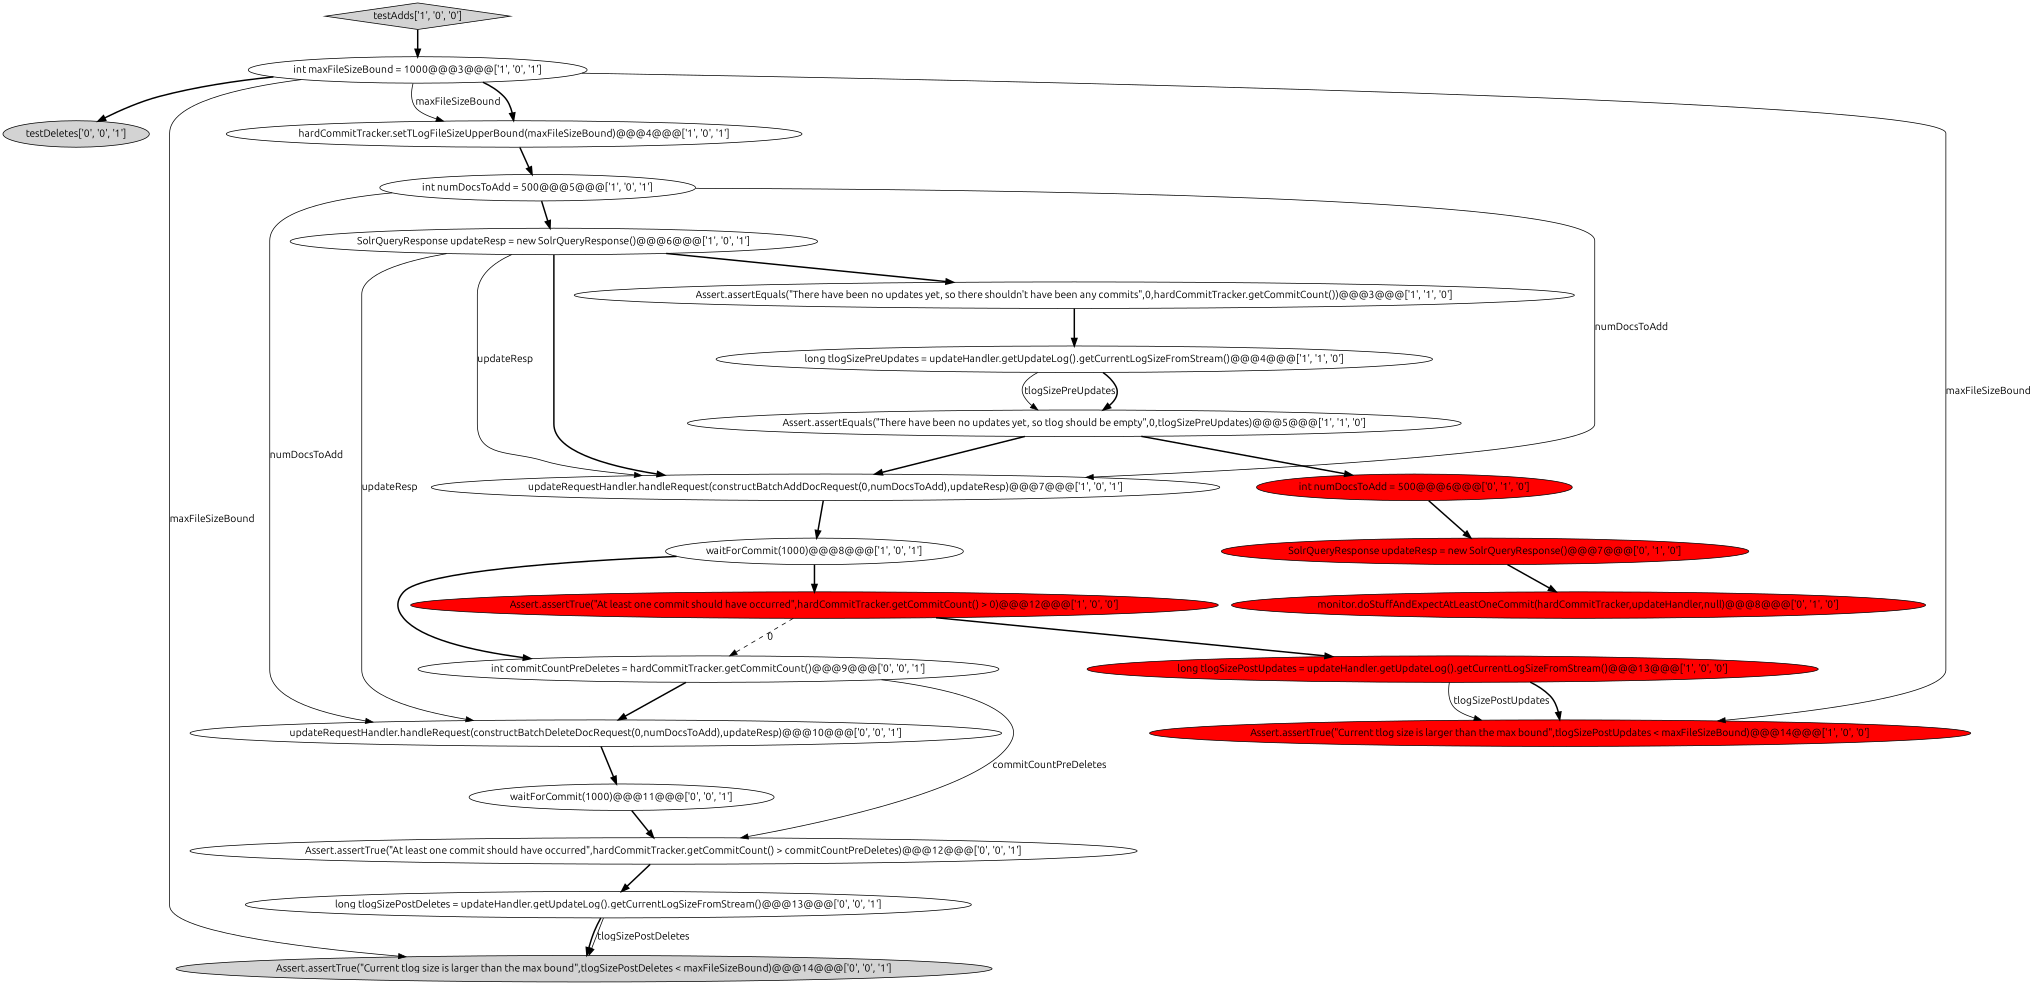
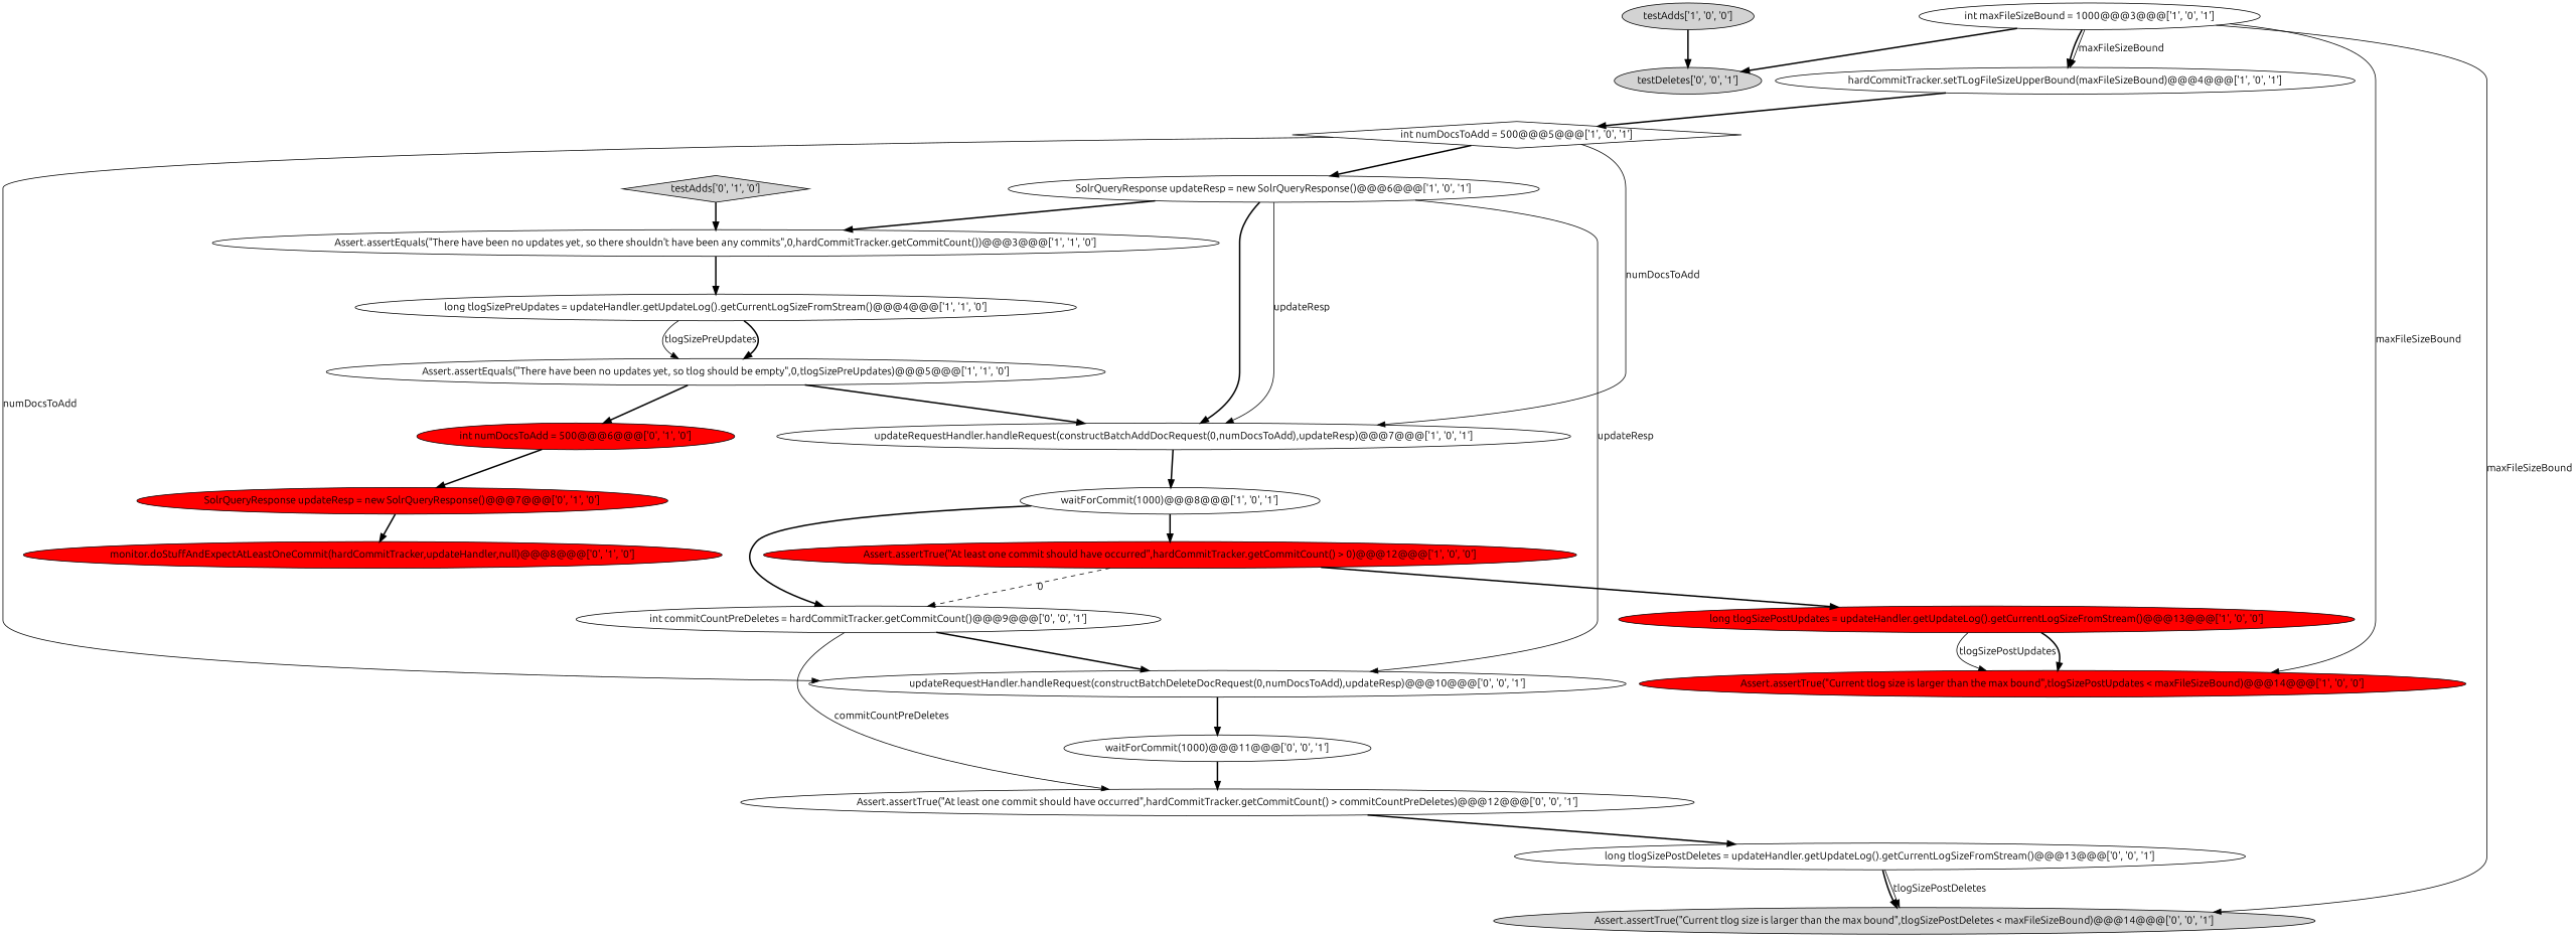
  digraph {
    fontname=Ubuntu
    node [fillcolor=white fontname=Ubuntu shape=ellipse style=filled]
    edge [fontname=Ubuntu style=bold]
    n1 [fillcolor=lightgray label="testDeletes['0', '0', '1']"]
    n2 [label="int maxFileSizeBound = 1000@@@3@@@['1', '0', '1']"]
    n3 [fillcolor=lightgray label="Assert.assertTrue(\"Current tlog size is larger than the max bound\",tlogSizePostDeletes < maxFileSizeBound)@@@14@@@['0', '0', '1']"]
    n4 [label="hardCommitTracker.setTLogFileSizeUpperBound(maxFileSizeBound)@@@4@@@['1', '0', '1']"]
    n5 [fillcolor=red label="Assert.assertTrue(\"Current tlog size is larger than the max bound\",tlogSizePostUpdates < maxFileSizeBound)@@@14@@@['1', '0', '0']"]
    n6 [fillcolor=red label="Assert.assertTrue(\"At least one commit should have occurred\",hardCommitTracker.getCommitCount() > 0)@@@12@@@['1', '0', '0']"]
    n7 [label="int commitCountPreDeletes = hardCommitTracker.getCommitCount()@@@9@@@['0', '0', '1']"]
    n8 [fillcolor=red label="long tlogSizePostUpdates = updateHandler.getUpdateLog().getCurrentLogSizeFromStream()@@@13@@@['1', '0', '0']"]
    n9 [label="Assert.assertTrue(\"At least one commit should have occurred\",hardCommitTracker.getCommitCount() > commitCountPreDeletes)@@@12@@@['0', '0', '1']"]
    n10 [label="updateRequestHandler.handleRequest(constructBatchDeleteDocRequest(0,numDocsToAdd),updateResp)@@@10@@@['0', '0', '1']"]
    n11 [label="waitForCommit(1000)@@@11@@@['0', '0', '1']"]
    n12 [label="long tlogSizePostDeletes = updateHandler.getUpdateLog().getCurrentLogSizeFromStream()@@@13@@@['0', '0', '1']"]
-   n13 [label="int numDocsToAdd = 500@@@5@@@['1', '0', '1']"]
+   n13 [label="int numDocsToAdd = 500@@@5@@@['1', '0', '1']" shape=diamond]
    n14 [label="updateRequestHandler.handleRequest(constructBatchAddDocRequest(0,numDocsToAdd),updateResp)@@@7@@@['1', '0', '1']"]
    n15 [label="SolrQueryResponse updateResp = new SolrQueryResponse()@@@6@@@['1', '0', '1']"]
    n16 [label="Assert.assertEquals(\"There have been no updates yet, so tlog should be empty\",0,tlogSizePreUpdates)@@@5@@@['1', '1', '0']"]
    n17 [fillcolor=red label="int numDocsToAdd = 500@@@6@@@['0', '1', '0']"]
    n18 [fillcolor=red label="SolrQueryResponse updateResp = new SolrQueryResponse()@@@7@@@['0', '1', '0']"]
    n19 [label="waitForCommit(1000)@@@8@@@['1', '0', '1']"]
+   n20 [fillcolor=lightgray label="testAdds['0', '1', '0']" shape=diamond]
    n21 [label="Assert.assertEquals(\"There have been no updates yet, so there shouldn't have been any commits\",0,hardCommitTracker.getCommitCount())@@@3@@@['1', '1', '0']"]
    n22 [label="long tlogSizePreUpdates = updateHandler.getUpdateLog().getCurrentLogSizeFromStream()@@@4@@@['1', '1', '0']"]
    n23 [fillcolor=red label="monitor.doStuffAndExpectAtLeastOneCommit(hardCommitTracker,updateHandler,null)@@@8@@@['0', '1', '0']"]
-   n24 [fillcolor=lightgray label="testAdds['1', '0', '0']" shape=diamond]
+   n24 [fillcolor=lightgray label="testAdds['1', '0', '0']"]
    n2 -> n1
    n2 -> n3 [label=maxFileSizeBound style=solid]
    n2 -> n4
    n2 -> n4 [label=maxFileSizeBound style=solid]
    n2 -> n5 [label=maxFileSizeBound style=solid]
    n4 -> n13
    n6 -> n7 [label=0 style=dashed]
    n6 -> n8
    n7 -> n9 [label=commitCountPreDeletes style=solid]
    n7 -> n10
    n8 -> n5 [label=tlogSizePostUpdates style=solid]
    n8 -> n5
    n9 -> n12
    n10 -> n11
    n11 -> n9
    n12 -> n3 [label=tlogSizePostDeletes style=solid]
    n12 -> n3
    n13 -> n10 [label=numDocsToAdd style=solid]
    n13 -> n14 [label=numDocsToAdd style=solid]
    n13 -> n15
    n14 -> n19
    n15 -> n10 [label=updateResp style=solid]
    n15 -> n14 [label=updateResp style=solid]
    n15 -> n14
    n15 -> n21
    n16 -> n14
    n16 -> n17
    n17 -> n18
    n18 -> n23
    n19 -> n6
    n19 -> n7
+   n20 -> n21
    n21 -> n22
    n22 -> n16 [label=tlogSizePreUpdates style=solid]
    n22 -> n16
-   n24 -> n2
+   n24 -> n1
  }
